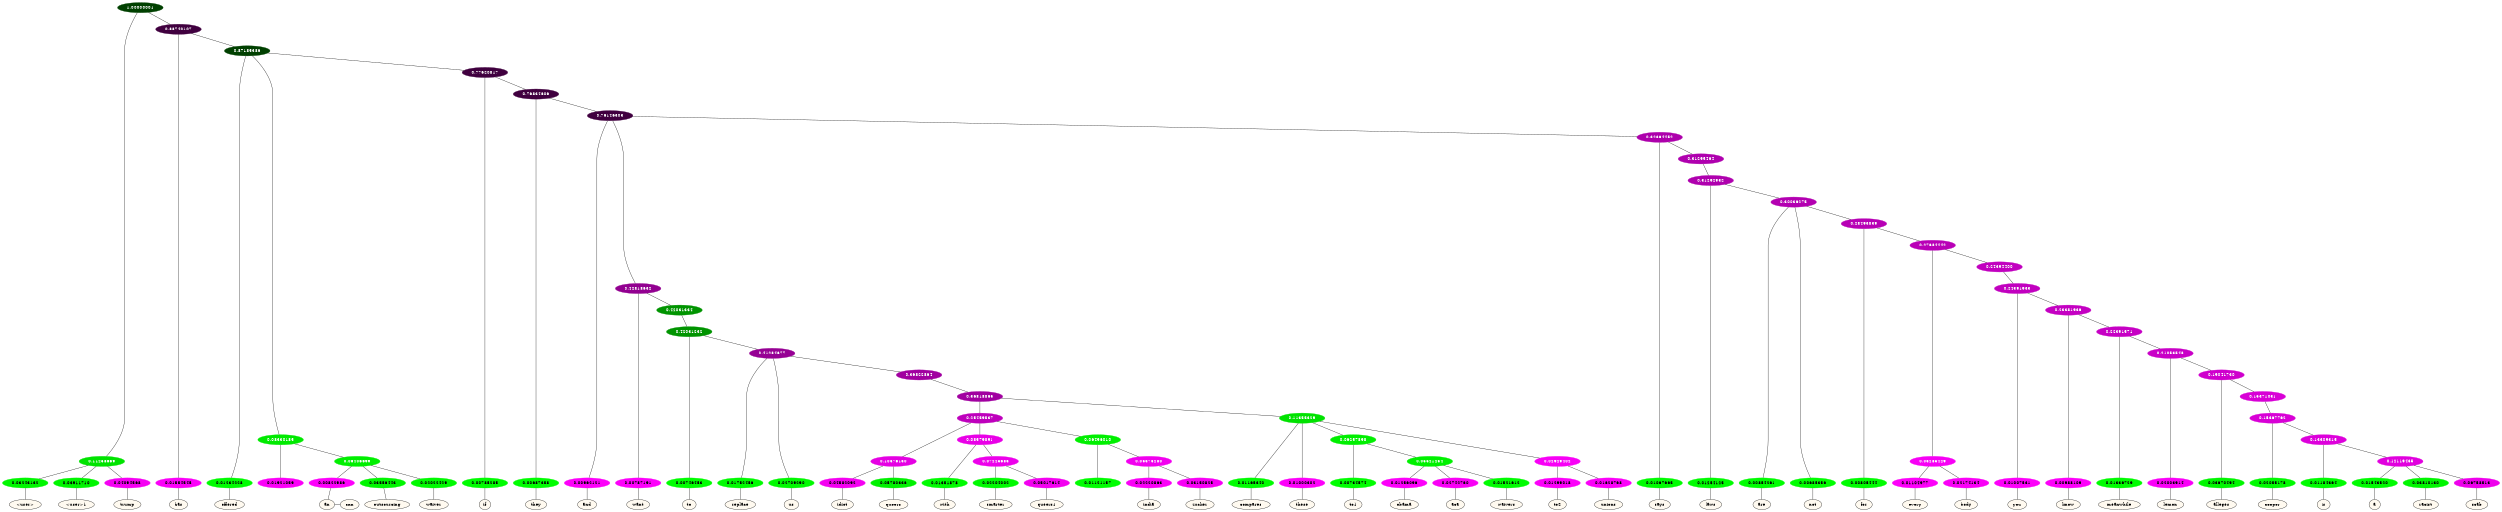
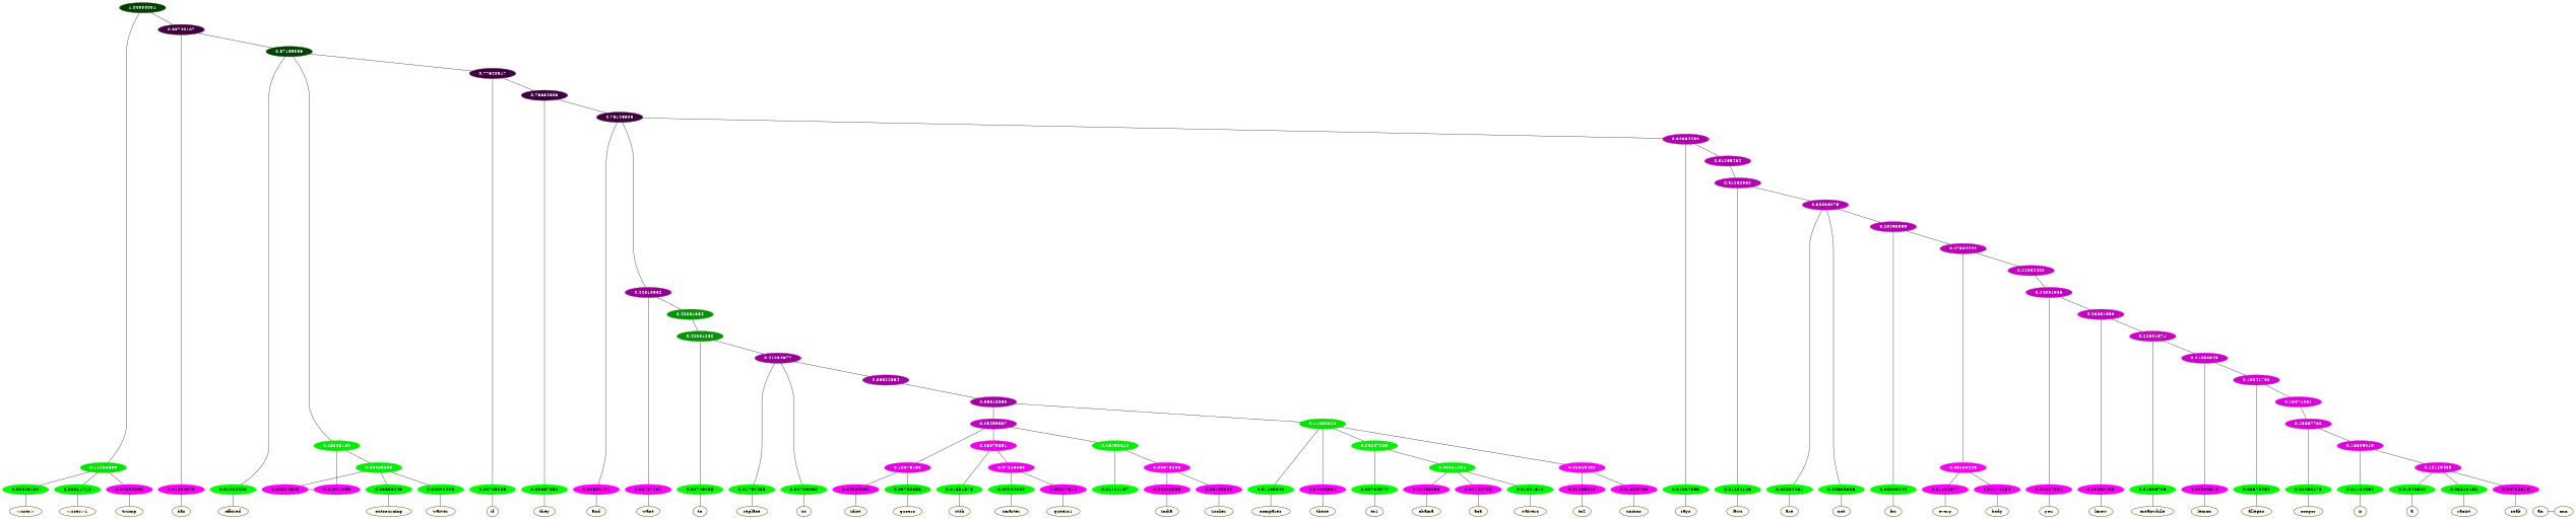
  graph {
    node [color=black format=png nodesep=0.001 ordering=out overlap_scaling=0.01 ranksep=0.001 style=filled fontcolor=black]
    n1 [fillcolor=floralwhite height=0.15 label="\<user\>" style="filled,solid" width=0.15 fontcolor=""]
    n2 [fillcolor=floralwhite height=0.15 label="\<user\>1" style="filled,solid" width=0.15 fontcolor=""]
    n3 [fillcolor=floralwhite height=0.15 label=trump style="filled,solid" width=0.15 fontcolor=""]
    n4 [fillcolor=floralwhite height=0.15 label=has style="filled,solid" width=0.15 fontcolor=""]
    n5 [fillcolor=floralwhite height=0.15 label=offered style="filled,solid" width=0.15 fontcolor=""]
    n6 [fillcolor=floralwhite height=0.15 label=cnn style="filled,solid" width=0.15 fontcolor=""]
    n7 [fillcolor=floralwhite height=0.15 label=an style="filled,solid" width=0.15 fontcolor=""]
    n8 [fillcolor=floralwhite height=0.15 label=outsourcing style="filled,solid" width=0.15 fontcolor=""]
    n9 [fillcolor=floralwhite height=0.15 label=waiver style="filled,solid" width=0.15 fontcolor=""]
    n10 [fillcolor=floralwhite height=0.15 label=if style="filled,solid" width=0.15 fontcolor=""]
    n11 [fillcolor=floralwhite height=0.15 label=they style="filled,solid" width=0.15 fontcolor=""]
    n12 [fillcolor=floralwhite height=0.15 label=want style="filled,solid" width=0.15 fontcolor=""]
    n13 [fillcolor=floralwhite height=0.15 label=to style="filled,solid" width=0.15 fontcolor=""]
    n14 [fillcolor=floralwhite height=0.15 label=replace style="filled,solid" width=0.15 fontcolor=""]
    n15 [fillcolor=floralwhite height=0.15 label=us style="filled,solid" width=0.15 fontcolor=""]
    n16 [fillcolor=floralwhite height=0.15 label=idiot style="filled,solid" width=0.15 fontcolor=""]
    n17 [fillcolor=floralwhite height=0.15 label=queers style="filled,solid" width=0.15 fontcolor=""]
    n18 [fillcolor=floralwhite height=0.15 label=with style="filled,solid" width=0.15 fontcolor=""]
    n19 [fillcolor=floralwhite height=0.15 label=smarter style="filled,solid" width=0.15 fontcolor=""]
    n20 [fillcolor=floralwhite height=0.15 label=queers1 style="filled,solid" width=0.15 fontcolor=""]
    n21 [fillcolor=floralwhite height=0.15 label=india style="filled,solid" width=0.15 fontcolor=""]
    n22 [fillcolor=floralwhite height=0.15 label=zucker style="filled,solid" width=0.15 fontcolor=""]
    n23 [fillcolor=floralwhite height=0.15 label=compares style="filled,solid" width=0.15 fontcolor=""]
    n24 [fillcolor=floralwhite height=0.15 label=these style="filled,solid" width=0.15 fontcolor=""]
    n25 [fillcolor=floralwhite height=0.15 label=to1 style="filled,solid" width=0.15 fontcolor=""]
    n26 [fillcolor=floralwhite height=0.15 label=obama style="filled,solid" width=0.15 fontcolor=""]
    n27 [fillcolor=floralwhite height=0.15 label=aca style="filled,solid" width=0.15 fontcolor=""]
    n28 [fillcolor=floralwhite height=0.15 label=waivers style="filled,solid" width=0.15 fontcolor=""]
    n29 [fillcolor=floralwhite height=0.15 label=to2 style="filled,solid" width=0.15 fontcolor=""]
    n30 [fillcolor=floralwhite height=0.15 label=unions style="filled,solid" width=0.15 fontcolor=""]
    n31 [fillcolor=floralwhite height=0.15 label=and style="filled,solid" width=0.15 fontcolor=""]
    n32 [fillcolor=floralwhite height=0.15 label=says style="filled,solid" width=0.15 fontcolor=""]
    n33 [fillcolor=floralwhite height=0.15 label=laws style="filled,solid" width=0.15 fontcolor=""]
    n34 [fillcolor=floralwhite height=0.15 label=are style="filled,solid" width=0.15 fontcolor=""]
    n35 [fillcolor=floralwhite height=0.15 label=not style="filled,solid" width=0.15 fontcolor=""]
    n36 [fillcolor=floralwhite height=0.15 label=for style="filled,solid" width=0.15 fontcolor=""]
    n37 [fillcolor=floralwhite height=0.15 label=every style="filled,solid" width=0.15 fontcolor=""]
    n38 [fillcolor=floralwhite height=0.15 label=body style="filled,solid" width=0.15 fontcolor=""]
    n39 [fillcolor=floralwhite height=0.15 label=you style="filled,solid" width=0.15 fontcolor=""]
    n40 [fillcolor=floralwhite height=0.15 label=know style="filled,solid" width=0.15 fontcolor=""]
    n41 [fillcolor=floralwhite height=0.15 label=meanwhile style="filled,solid" width=0.15 fontcolor=""]
    n42 [fillcolor=floralwhite height=0.15 label=lemon style="filled,solid" width=0.15 fontcolor=""]
    n43 [fillcolor=floralwhite height=0.15 label=alleges style="filled,solid" width=0.15 fontcolor=""]
    n44 [fillcolor=floralwhite height=0.15 label=cooper style="filled,solid" width=0.15 fontcolor=""]
    n45 [fillcolor=floralwhite height=0.15 label=is style="filled,solid" width=0.15 fontcolor=""]
    n46 [fillcolor=floralwhite height=0.15 label=a style="filled,solid" width=0.15 fontcolor=""]
    n47 [fillcolor=floralwhite height=0.15 label=racist style="filled,solid" width=0.15 fontcolor=""]
    n48 [fillcolor=floralwhite height=0.15 label=scab style="filled,solid" width=0.15 fontcolor=""]
    n49 [color="0.334 1.000 0.968" height=0.15 label=0.03243132 width=0.15]
    n50 [color="0.334 1.000 0.961" height=0.15 label=0.03911710 width=0.15]
    n51 [color="0.835 1.000 0.959" height=0.15 label=0.04094568 width=0.15]
    n52 [color="0.835 1.000 0.984" height=0.15 label=0.01554545 width=0.15]
    n53 [color="0.334 1.000 0.988" height=0.15 label=0.01234228 width=0.15]
    n54 [color="0.835 1.000 0.981" height=0.15 label=0.01921059 width=0.15]
    n55 [color="0.835 1.000 0.992" height=0.15 label=0.00822986 width=0.15]
    n56 [color="0.334 1.000 0.964" height=0.15 label=0.03556443 width=0.15]
    n57 [color="0.334 1.000 0.980" height=0.15 label=0.02022429 width=0.15]
    n58 [color="0.334 1.000 0.992" height=0.15 label=0.00785285 width=0.15]
    n59 [color="0.334 1.000 0.993" height=0.15 label=0.00687358 width=0.15]
    n60 [color="0.835 1.000 0.992" height=0.15 label=0.00787191 width=0.15]
    n61 [color="0.334 1.000 0.993" height=0.15 label=0.00746453 width=0.15]
    n62 [color="0.334 1.000 0.982" height=0.15 label=0.01752456 width=0.15]
    n63 [color="0.334 1.000 0.973" height=0.15 label=0.02709290 width=0.15]
    n64 [color="0.835 1.000 0.954" height=0.15 label=0.04582092 width=0.15]
    n65 [color="0.334 1.000 0.942" height=0.15 label=0.05780336 width=0.15]
    n66 [color="0.334 1.000 0.986" height=0.15 label=0.01351878 width=0.15]
    n67 [color="0.334 1.000 0.978" height=0.15 label=0.02204002 width=0.15]
    n68 [color="0.835 1.000 0.950" height=0.15 label=0.05017614 width=0.15]
    n69 [color="0.334 1.000 0.989" height=0.15 label=0.01121157 width=0.15]
    n70 [color="0.835 1.000 0.978" height=0.15 label=0.02220863 width=0.15]
    n71 [color="0.835 1.000 0.968" height=0.15 label=0.03150825 width=0.15]
    n72 [color="0.334 1.000 0.988" height=0.15 label=0.01165340 width=0.15]
    n73 [color="0.835 1.000 0.990" height=0.15 label=0.01000302 width=0.15]
    n74 [color="0.334 1.000 0.993" height=0.15 label=0.00734574 width=0.15]
    n75 [color="0.835 1.000 0.987" height=0.15 label=0.01256096 width=0.15]
    n76 [color="0.835 1.000 0.973" height=0.15 label=0.02742760 width=0.15]
    n77 [color="0.334 1.000 0.985" height=0.15 label=0.01521612 width=0.15]
    n78 [color="0.835 1.000 0.987" height=0.15 label=0.01299018 width=0.15]
    n79 [color="0.835 1.000 0.984" height=0.15 label=0.01628768 width=0.15]
    n80 [color="0.835 1.000 0.990" height=0.15 label=0.00962121 width=0.15]
    n81 [color="0.334 1.000 0.989" height=0.15 label=0.01067665 width=0.15]
    n82 [color="0.334 1.000 0.987" height=0.15 label=0.01254125 width=0.15]
    n83 [color="0.334 1.000 0.991" height=0.15 label=0.00854261 width=0.15]
    n84 [color="0.334 1.000 0.993" height=0.15 label=0.00685356 width=0.15]
    n85 [color="0.334 1.000 0.992" height=0.15 label=0.00805444 width=0.15]
    n86 [color="0.835 1.000 0.989" height=0.15 label=0.01104977 width=0.15]
    n87 [color="0.835 1.000 0.978" height=0.15 label=0.02174134 width=0.15]
    n88 [color="0.835 1.000 0.990" height=0.15 label=0.01007531 width=0.15]
    n89 [color="0.835 1.000 0.990" height=0.15 label=0.00988109 width=0.15]
    n90 [color="0.334 1.000 0.987" height=0.15 label=0.01336729 width=0.15]
    n91 [color="0.835 1.000 0.980" height=0.15 label=0.02003914 width=0.15]
    n92 [color="0.334 1.000 0.963" height=0.15 label=0.03670494 width=0.15]
    n93 [color="0.334 1.000 0.979" height=0.15 label=0.02055178 width=0.15]
    n94 [color="0.334 1.000 0.988" height=0.15 label=0.01184364 width=0.15]
    n95 [color="0.334 1.000 0.985" height=0.15 label=0.01543520 width=0.15]
    n96 [color="0.334 1.000 0.962" height=0.15 label=0.03810130 width=0.15]
    n97 [color="0.835 1.000 0.932" height=0.15 label=0.06758513 width=0.15]
    n98 [color="0.334 1.000 0.250" fontcolor=grey99 height=0.15 label=1.00000001 width=0.15]
    n99 [color="0.334 1.000 0.887" fontcolor=grey99 height=0.15 label=0.11258669 width=0.15]
    n100 [color="0.835 1.000 0.250" fontcolor=grey99 height=0.15 label=0.88740107 width=0.15]
    n101 [color="0.334 1.000 0.250" fontcolor=grey99 height=0.15 label=0.87185386 width=0.15]
    n102 [color="0.334 1.000 0.917" fontcolor=grey99 height=0.15 label=0.08330185 width=0.15]
    n103 [color="0.835 1.000 0.250" fontcolor=grey99 height=0.15 label=0.77620817 width=0.15]
    n104 [color="0.334 1.000 0.936" fontcolor=grey99 height=0.15 label=0.06406699 width=0.15]
    n105 [color="0.835 1.000 0.250" fontcolor=grey99 height=0.15 label=0.76834606 width=0.15]
    n106 [color="0.835 1.000 0.250" fontcolor=grey99 height=0.15 label=0.76146303 width=0.15]
    n107 [color="0.835 1.000 0.572" fontcolor=grey99 height=0.15 label=0.42818632 width=0.15]
    n108 [color="0.835 1.000 0.676" fontcolor=grey99 height=0.15 label=0.32364452 width=0.15]
    n109 [color="0.334 1.000 0.580" fontcolor=grey99 height=0.15 label=0.42031334 width=0.15]
    n110 [color="0.835 1.000 0.687" fontcolor=grey99 height=0.15 label=0.31295464 width=0.15]
    n111 [color="0.334 1.000 0.580" fontcolor=grey99 height=0.15 label=0.42031232 width=0.15]
    n112 [color="0.835 1.000 0.687" fontcolor=grey99 height=0.15 label=0.31292932 width=0.15]
    n113 [color="0.835 1.000 0.587" fontcolor=grey99 height=0.15 label=0.41284677 width=0.15]
    n114 [color="0.835 1.000 0.700" fontcolor=grey99 height=0.15 label=0.30036275 width=0.15]
    n115 [color="0.835 1.000 0.632" fontcolor=grey99 height=0.15 label=0.36822864 width=0.15]
    n116 [color="0.835 1.000 0.715" fontcolor=grey99 height=0.15 label=0.28493839 width=0.15]
    n117 [color="0.835 1.000 0.632" fontcolor=grey99 height=0.15 label=0.36818865 width=0.15]
    n118 [color="0.835 1.000 0.723" fontcolor=grey99 height=0.15 label=0.27684442 width=0.15]
    n119 [color="0.835 1.000 0.745" fontcolor=grey99 height=0.15 label=0.25459537 width=0.15]
    n120 [color="0.334 1.000 0.886" fontcolor=grey99 height=0.15 label=0.11355329 width=0.15]
    n121 [color="0.835 1.000 0.967" fontcolor=grey99 height=0.15 label=0.03285429 width=0.15]
    n122 [color="0.835 1.000 0.756" fontcolor=grey99 height=0.15 label=0.24394400 width=0.15]
    n123 [color="0.835 1.000 0.896" fontcolor=grey99 height=0.15 label=0.10376130 width=0.15]
    n124 [color="0.835 1.000 0.914" fontcolor=grey99 height=0.15 label=0.08579891 width=0.15]
    n125 [color="0.334 1.000 0.935" fontcolor=grey99 height=0.15 label=0.06496010 width=0.15]
    n126 [color="0.334 1.000 0.937" fontcolor=grey99 height=0.15 label=0.06257898 width=0.15]
    n127 [color="0.835 1.000 0.971" fontcolor=grey99 height=0.15 label=0.02929402 width=0.15]
    n128 [color="0.835 1.000 0.756" fontcolor=grey99 height=0.15 label=0.24391933 width=0.15]
    n129 [color="0.835 1.000 0.928" fontcolor=grey99 height=0.15 label=0.07225683 width=0.15]
    n130 [color="0.835 1.000 0.946" fontcolor=grey99 height=0.15 label=0.05373280 width=0.15]
    n131 [color="0.334 1.000 0.945" fontcolor=grey99 height=0.15 label=0.05521254 width=0.15]
    n132 [color="0.835 1.000 0.766" fontcolor=grey99 height=0.15 label=0.23381936 width=0.15]
    n133 [color="0.835 1.000 0.776" fontcolor=grey99 height=0.15 label=0.22391571 width=0.15]
    n134 [color="0.835 1.000 0.789" fontcolor=grey99 height=0.15 label=0.21053548 width=0.15]
    n135 [color="0.835 1.000 0.810" fontcolor=grey99 height=0.15 label=0.19041730 width=0.15]
    n136 [color="0.835 1.000 0.846" fontcolor=grey99 height=0.15 label=0.15371031 width=0.15]
    n137 [color="0.835 1.000 0.846" fontcolor=grey99 height=0.15 label=0.15367762 width=0.15]
    n138 [color="0.835 1.000 0.867" fontcolor=grey99 height=0.15 label=0.13309315 width=0.15]
    n139 [color="0.835 1.000 0.879" fontcolor=grey99 height=0.15 label=0.12119435 width=0.15]
    subgraph sub_1 {
      rank=same
      n1
      n2
      n3
      n4
      n5
      n6
      n7
      n8
      n9
      n10
      n11
      n12
      n13
      n14
      n15
      n16
      n17
      n18
      n19
      n20
      n21
      n22
      n23
      n24
      n25
      n26
      n27
      n28
      n29
      n30
      n31
      n32
      n33
      n34
      n35
      n36
      n37
      n38
      n39
      n40
      n41
      n42
      n43
      n44
      n45
      n46
      n47
      n48
    }
    subgraph sub_2 {
      rank=same
      n49
      n50
      n51
      n52
      n53
      n54
      n55
      n56
      n57
      n58
      n59
      n60
      n61
      n62
      n63
      n64
      n65
      n66
      n67
      n68
      n69
      n70
      n71
      n72
      n73
      n74
      n75
      n76
      n77
      n78
      n79
      n80
      n81
      n82
      n83
      n84
      n85
      n86
      n87
      n88
      n89
      n90
      n91
      n92
      n93
      n94
      n95
      n96
      n97
    }
    n7 -- n6
    n49 -- n1
    n50 -- n2
    n51 -- n3
    n52 -- n4
    n53 -- n5
-   n55 -- n7
+   n55 -- n54
    n56 -- n8
    n57 -- n9
    n58 -- n10
    n59 -- n11
    n60 -- n12
    n61 -- n13
    n62 -- n14
    n63 -- n15
    n64 -- n16
    n65 -- n17
    n66 -- n18
    n67 -- n19
    n68 -- n20
    n70 -- n21
    n71 -- n22
    n72 -- n23
    n73 -- n24
    n74 -- n25
    n75 -- n26
    n76 -- n27
    n77 -- n28
    n78 -- n29
    n79 -- n30
    n80 -- n31
    n81 -- n32
    n82 -- n33
    n83 -- n34
    n84 -- n35
    n85 -- n36
    n86 -- n37
    n87 -- n38
    n88 -- n39
    n89 -- n40
    n90 -- n41
    n91 -- n42
    n92 -- n43
    n93 -- n44
    n94 -- n45
    n95 -- n46
    n96 -- n47
    n97 -- n48
    n98 -- n99
    n98 -- n100
    n99 -- n49
    n99 -- n50
    n99 -- n51
    n100 -- n52
    n100 -- n101
    n101 -- n53
    n101 -- n102
    n101 -- n103
    n102 -- n54
    n102 -- n104
    n103 -- n58
    n103 -- n105
    n104 -- n55
    n104 -- n56
    n104 -- n57
    n105 -- n59
    n105 -- n106
    n106 -- n80
    n106 -- n107
    n106 -- n108
    n107 -- n60
    n107 -- n109
    n108 -- n81
    n108 -- n110
    n109 -- n111
    n110 -- n112
    n111 -- n61
    n111 -- n113
    n112 -- n82
    n112 -- n114
    n113 -- n62
    n113 -- n63
    n113 -- n115
    n114 -- n83
    n114 -- n84
    n114 -- n116
    n115 -- n117
    n116 -- n85
    n116 -- n118
    n117 -- n119
    n117 -- n120
    n118 -- n121
    n118 -- n122
    n119 -- n123
    n119 -- n124
    n119 -- n125
    n120 -- n72
    n120 -- n73
    n120 -- n126
    n120 -- n127
    n121 -- n86
    n121 -- n87
    n122 -- n128
    n123 -- n64
    n123 -- n65
    n124 -- n66
    n124 -- n129
    n125 -- n69
    n125 -- n130
    n126 -- n74
    n126 -- n131
    n127 -- n78
    n127 -- n79
    n128 -- n88
    n128 -- n132
    n129 -- n67
    n129 -- n68
    n130 -- n70
    n130 -- n71
    n131 -- n75
    n131 -- n76
    n131 -- n77
    n132 -- n89
    n132 -- n133
    n133 -- n90
    n133 -- n134
    n134 -- n91
    n134 -- n135
    n135 -- n92
    n135 -- n136
    n136 -- n137
    n137 -- n93
    n137 -- n138
    n138 -- n94
    n138 -- n139
    n139 -- n95
    n139 -- n96
    n139 -- n97
  }
